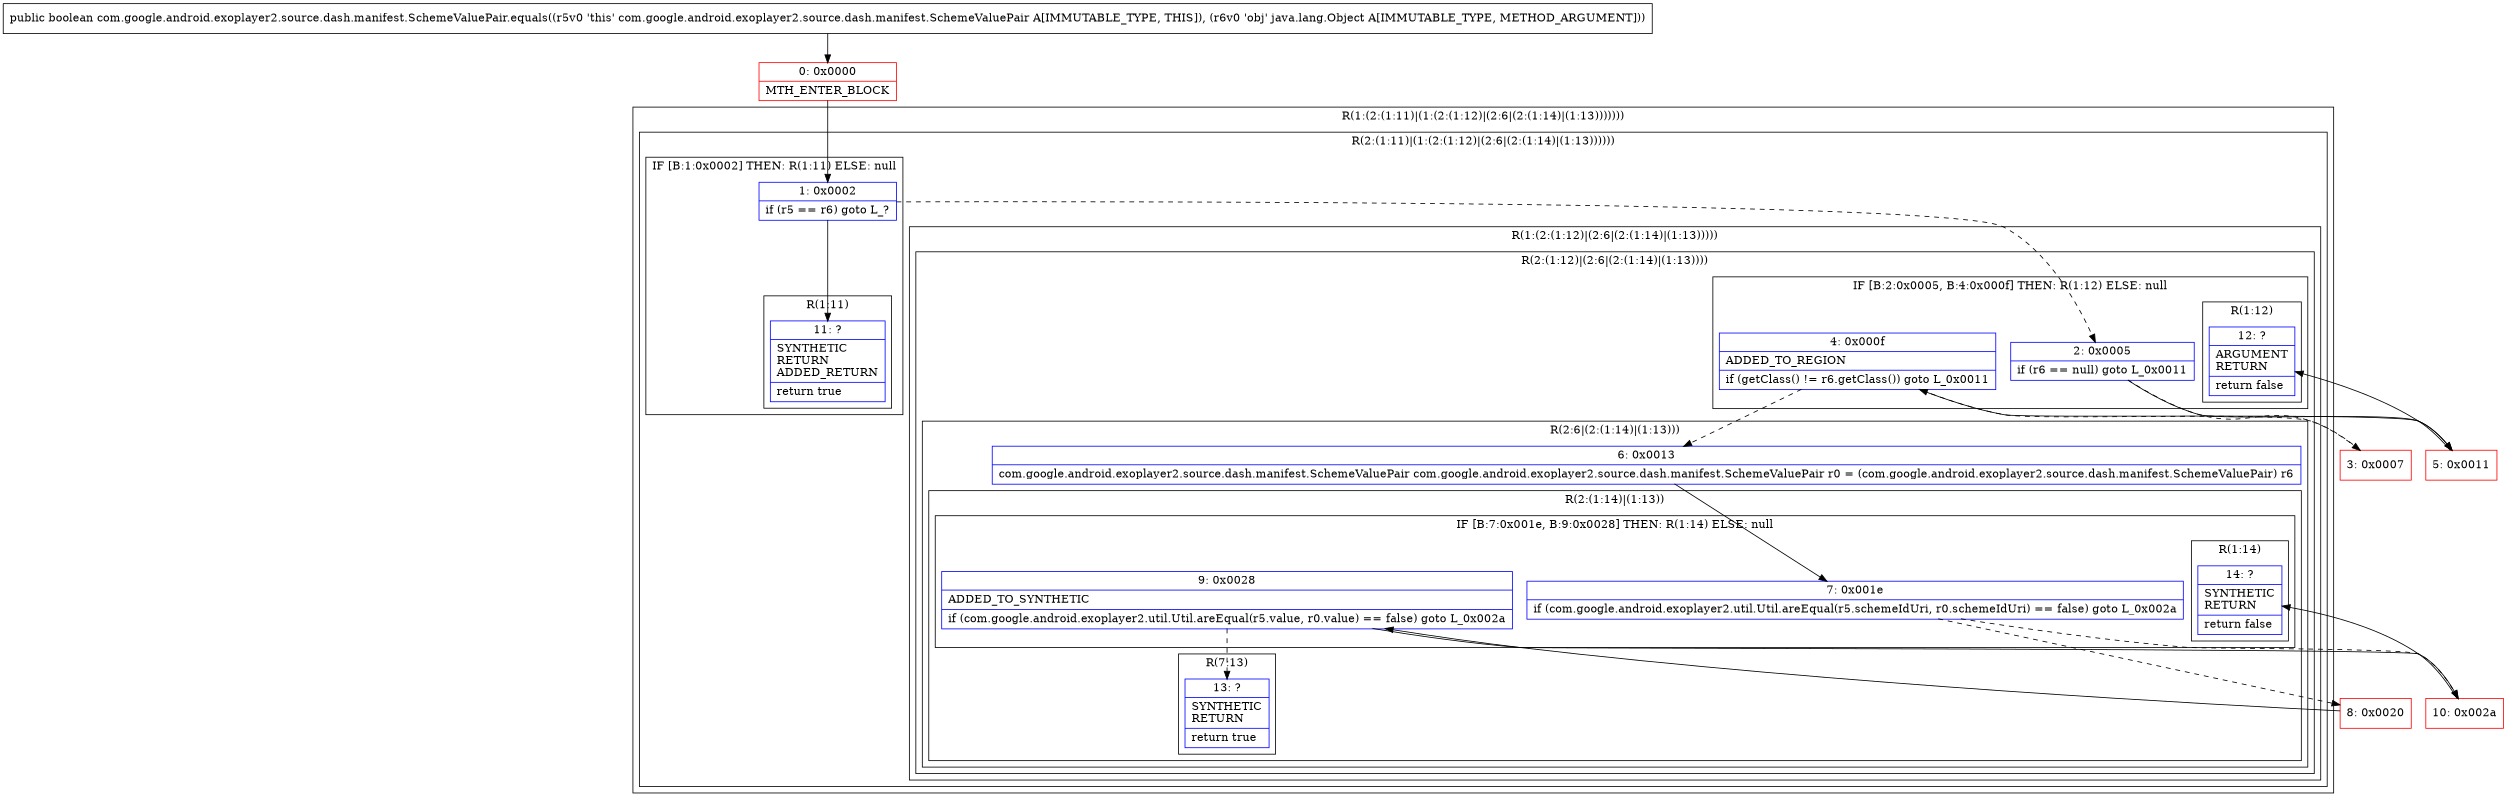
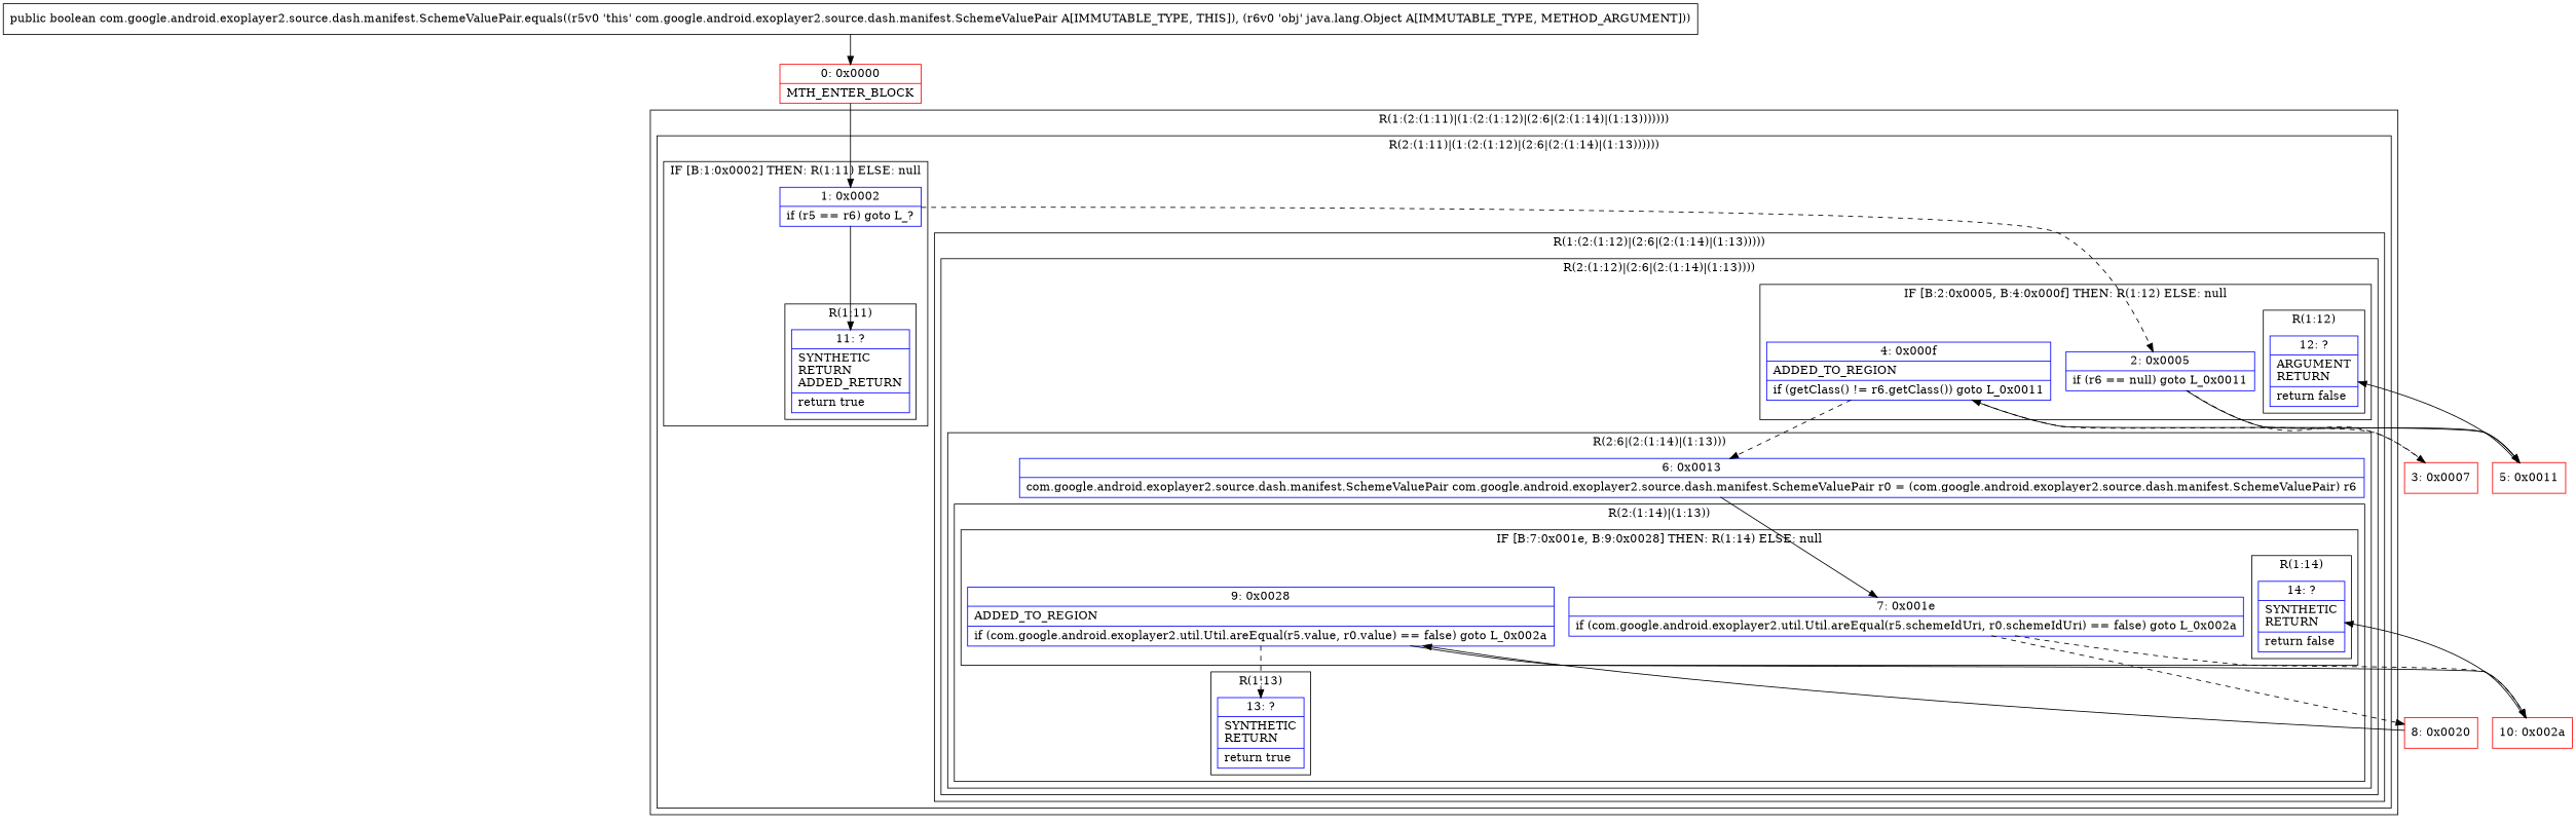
  digraph {
    node [color=blue shape=record]
    n1 [label="{11\:\ ?|SYNTHETIC\lRETURN\lADDED_RETURN\l|return true\l}"]
    n2 [label="{1\:\ 0x0002|if (r5 == r6) goto L_?\l}"]
    n3 [label="{12\:\ ?|ARGUMENT\lRETURN\l|return false\l}"]
    n4 [label="{2\:\ 0x0005|if (r6 == null) goto L_0x0011\l}"]
    n5 [label="{4\:\ 0x000f|ADDED_TO_REGION\l|if (getClass() != r6.getClass()) goto L_0x0011\l}"]
    n6 [label="{14\:\ ?|SYNTHETIC\lRETURN\l|return false\l}"]
    n7 [label="{7\:\ 0x001e|if (com.google.android.exoplayer2.util.Util.areEqual(r5.schemeIdUri, r0.schemeIdUri) == false) goto L_0x002a\l}"]
-   n8 [label="{9\:\ 0x0028|ADDED_TO_SYNTHETIC\l|if (com.google.android.exoplayer2.util.Util.areEqual(r5.value, r0.value) == false) goto L_0x002a\l}"]
+   n8 [label="{9\:\ 0x0028|ADDED_TO_REGION\l|if (com.google.android.exoplayer2.util.Util.areEqual(r5.value, r0.value) == false) goto L_0x002a\l}"]
    n9 [label="{13\:\ ?|SYNTHETIC\lRETURN\l|return true\l}"]
    n10 [label="{6\:\ 0x0013|com.google.android.exoplayer2.source.dash.manifest.SchemeValuePair com.google.android.exoplayer2.source.dash.manifest.SchemeValuePair r0 = (com.google.android.exoplayer2.source.dash.manifest.SchemeValuePair) r6\l}"]
    n11 [color=red label="{3\:\ 0x0007}"]
    n12 [color=red label="{5\:\ 0x0011}"]
    n13 [color=red label="{8\:\ 0x0020}"]
    n14 [color=red label="{10\:\ 0x002a}"]
    n15 [color=red label="{0\:\ 0x0000|MTH_ENTER_BLOCK\l}"]
    n16 [label="{public boolean com.google.android.exoplayer2.source.dash.manifest.SchemeValuePair.equals((r5v0 'this' com.google.android.exoplayer2.source.dash.manifest.SchemeValuePair A[IMMUTABLE_TYPE, THIS]), (r6v0 'obj' java.lang.Object A[IMMUTABLE_TYPE, METHOD_ARGUMENT])) }" color=""]
    subgraph cluster_1 {
      label="R(1:(2:(1:11)|(1:(2:(1:12)|(2:6|(2:(1:14)|(1:13)))))))"
      subgraph cluster_2 {
        label="R(2:(1:11)|(1:(2:(1:12)|(2:6|(2:(1:14)|(1:13))))))"
        subgraph cluster_3 {
          label="IF [B:1:0x0002] THEN: R(1:11) ELSE: null"
          n2
          subgraph cluster_4 {
            label="R(1:11)"
            n1
          }
        }
        subgraph cluster_5 {
          label="R(1:(2:(1:12)|(2:6|(2:(1:14)|(1:13)))))"
          subgraph cluster_6 {
            label="R(2:(1:12)|(2:6|(2:(1:14)|(1:13))))"
            subgraph cluster_7 {
              label="IF [B:2:0x0005, B:4:0x000f] THEN: R(1:12) ELSE: null"
              n4
              n5
              subgraph cluster_8 {
                label="R(1:12)"
                n3
              }
            }
            subgraph cluster_9 {
              label="R(2:6|(2:(1:14)|(1:13)))"
              n10
              subgraph cluster_10 {
                label="R(2:(1:14)|(1:13))"
                subgraph cluster_11 {
                  label="IF [B:7:0x001e, B:9:0x0028] THEN: R(1:14) ELSE: null"
                  n7
                  n8
                  subgraph cluster_12 {
                    label="R(1:14)"
                    n6
                  }
                }
                subgraph cluster_13 {
-                 label="R(7:13)"
+                 label="R(1:13)"
                  n9
                }
              }
            }
          }
        }
      }
    }
    n2 -> n1
    n2 -> n4 [style=dashed]
    n4 -> n11 [style=dashed]
    n4 -> n12
    n5 -> n10 [style=dashed]
    n5 -> n12
    n7 -> n13 [style=dashed]
    n7 -> n14 [style=dashed]
    n8 -> n9 [style=dashed]
    n8 -> n14
    n10 -> n7
    n11 -> n5 [style=dashed]
    n12 -> n3
    n13 -> n8
    n14 -> n6
    n15 -> n2
    n16 -> n15
  }
